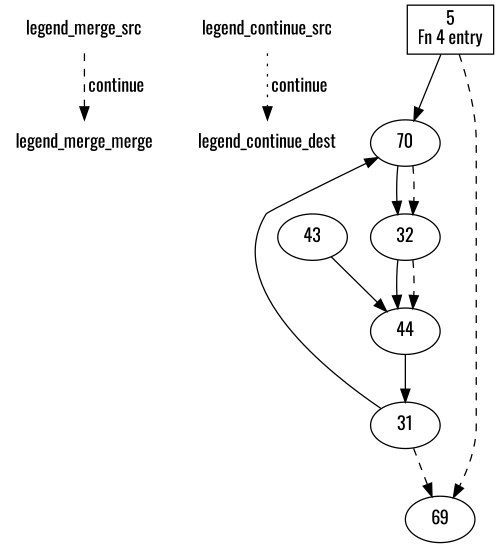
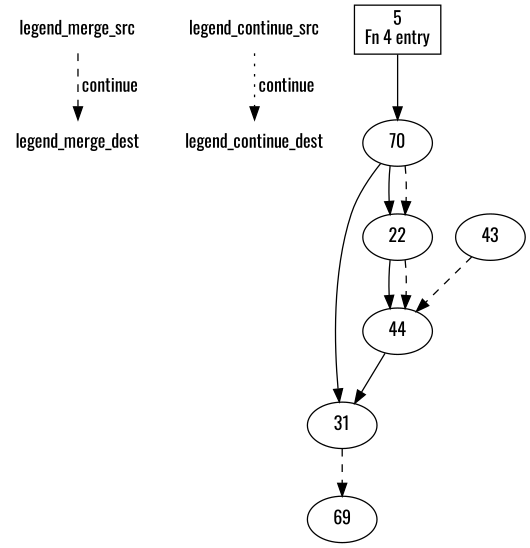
  digraph {
    fontname=Oswald
    node [fontname=Oswald]
    edge [fontname=Oswald]
    legend_merge_src [shape=plaintext]
-   legend_merge_dest [shape=plaintext label=legend_merge_merge]
+   legend_merge_dest [shape=plaintext]
    legend_continue_src [shape=plaintext]
    legend_continue_dest [shape=plaintext]
    n5 [label="5\nFn 4 entry" shape=box]
    n6 [label=70]
    n7 [label=69]
    n8 [label=31]
-   n9 [label=32]
+   n9 [label=22]
    n10 [label=44]
    n11 [label=43]
    legend_merge_src -> legend_merge_dest [label=" continue" style=dashed]
    legend_continue_src -> legend_continue_dest [label=" continue" style=dotted]
    n5 -> n6
-   n5 -> n7 [style=dashed]
-   n8 -> n6
+   n6 -> n8
    n6 -> n9
    n6 -> n9 [style=dashed]
    n8 -> n7 [style=dashed]
    n9 -> n10
    n9 -> n10 [style=dashed]
    n10 -> n8
-   n11 -> n10
+   n11 -> n10 [style=dashed]
  }
